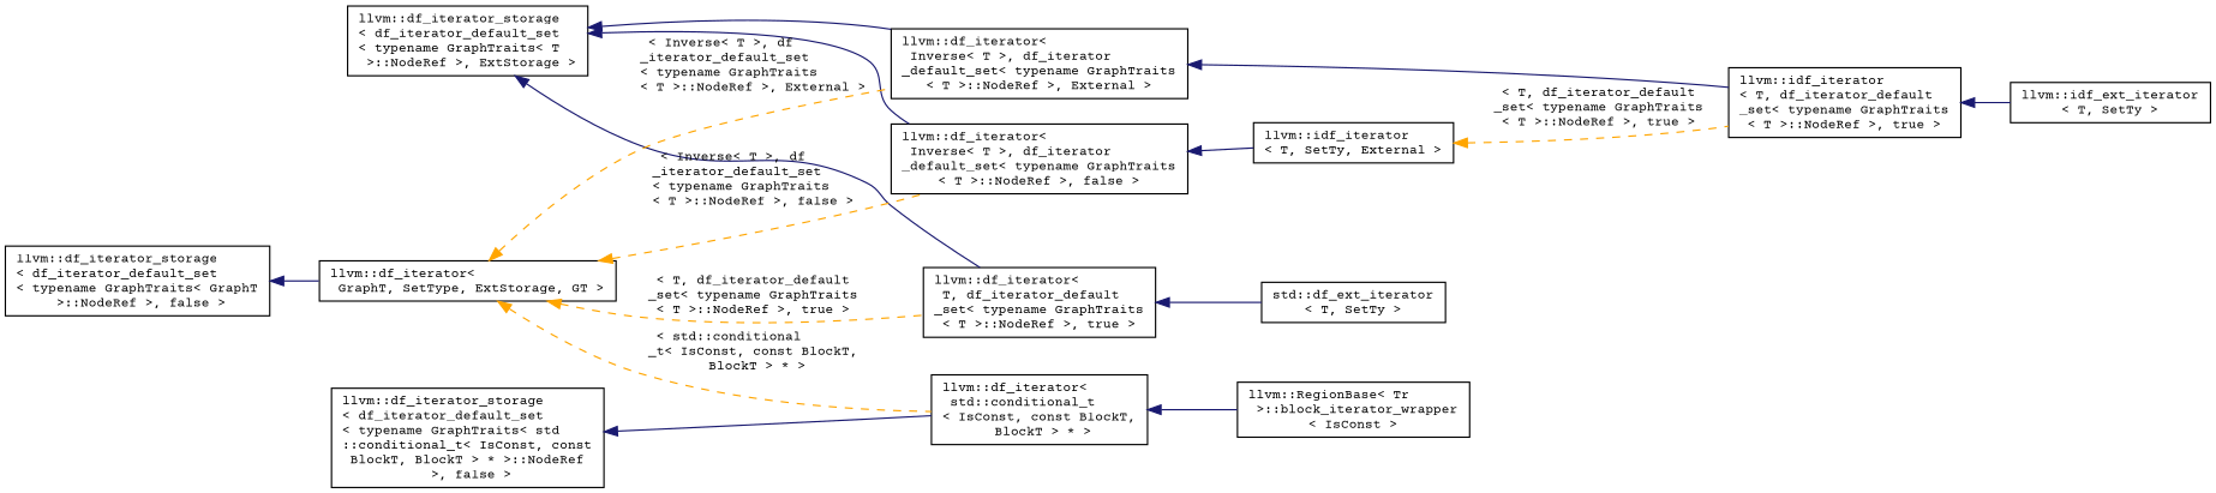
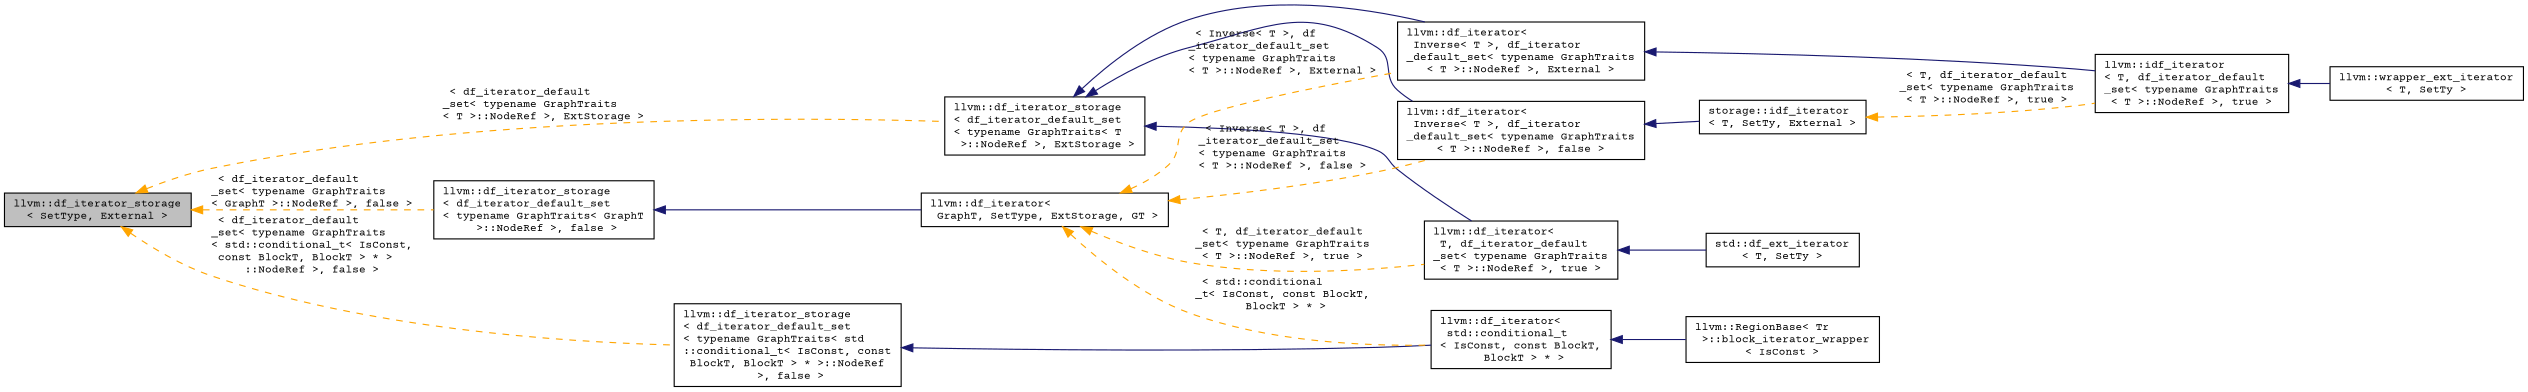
  digraph {
    fontname="Courier Prime"
    rankdir=LR
    node [color=black fontname="Courier Prime" fontsize=10 shape=record]
    edge [color=midnightblue dir=back fontname="Courier Prime" fontsize=10 labelfontname=Helvetica labelfontsize=10 style=solid]
+   n1 [fillcolor=grey75 fontcolor=black height=0.2 label="llvm::df_iterator_storage\l\< SetType, External \>" style=filled width=0.4]
    n2 [height=0.2 label="llvm::df_iterator_storage\l\< df_iterator_default_set\l\< typename GraphTraits\< T\l \>::NodeRef \>, ExtStorage \>" width=0.4]
    n3 [height=0.2 label="llvm::df_iterator_storage\l\< df_iterator_default_set\l\< typename GraphTraits\< GraphT\l \>::NodeRef \>, false \>" width=0.4]
    n4 [height=0.2 label="llvm::df_iterator_storage\l\< df_iterator_default_set\l\< typename GraphTraits\< std\l::conditional_t\< IsConst, const\l BlockT, BlockT \> * \>::NodeRef\l \>, false \>" width=0.4]
    n5 [height=0.2 label="llvm::df_iterator\<\l Inverse\< T \>, df_iterator\l_default_set\< typename GraphTraits\l\< T \>::NodeRef \>, External \>" width=0.4]
    n6 [height=0.2 label="llvm::df_iterator\<\l Inverse\< T \>, df_iterator\l_default_set\< typename GraphTraits\l\< T \>::NodeRef \>, false \>" width=0.4]
    n7 [height=0.2 label="llvm::df_iterator\<\l T, df_iterator_default\l_set\< typename GraphTraits\l\< T \>::NodeRef \>, true \>" width=0.4]
    n8 [height=0.2 label="llvm::df_iterator\<\l GraphT, SetType, ExtStorage, GT \>" width=0.4]
    n9 [height=0.2 label="llvm::df_iterator\<\l std::conditional_t\l\< IsConst, const BlockT,\l BlockT \> * \>" width=0.4]
    n10 [height=0.2 label="llvm::idf_iterator\l\< T, df_iterator_default\l_set\< typename GraphTraits\l\< T \>::NodeRef \>, true \>" width=0.4]
-   n11 [height=0.2 label="llvm::idf_iterator\l\< T, SetTy, External \>" width=0.4]
+   n11 [height=0.2 label="storage::idf_iterator\l\< T, SetTy, External \>" width=0.4]
    n12 [height=0.2 label="std::df_ext_iterator\l\< T, SetTy \>" width=0.4]
-   n13 [height=0.2 label="llvm::idf_ext_iterator\l\< T, SetTy \>" width=0.4]
+   n13 [height=0.2 label="llvm::wrapper_ext_iterator\l\< T, SetTy \>" width=0.4]
    n14 [height=0.2 label="llvm::RegionBase\< Tr\l \>::block_iterator_wrapper\l\< IsConst \>" width=0.4]
+   n1 -> n2 [color=orange label=" \< df_iterator_default\l_set\< typename GraphTraits\l\< T \>::NodeRef \>, ExtStorage \>" style=dashed]
+   n1 -> n3 [color=orange label=" \< df_iterator_default\l_set\< typename GraphTraits\l\< GraphT \>::NodeRef \>, false \>" style=dashed]
+   n1 -> n4 [color=orange label=" \< df_iterator_default\l_set\< typename GraphTraits\l\< std::conditional_t\< IsConst,\l const BlockT, BlockT \> * \>\l::NodeRef \>, false \>" style=dashed]
    n2 -> n5
    n2 -> n6
    n2 -> n7
    n3 -> n8
    n4 -> n9
    n5 -> n10
    n6 -> n11
    n7 -> n12
    n8 -> n5 [color=orange label=" \< Inverse\< T \>, df\l_iterator_default_set\l\< typename GraphTraits\l\< T \>::NodeRef \>, External \>" style=dashed]
    n8 -> n6 [color=orange label=" \< Inverse\< T \>, df\l_iterator_default_set\l\< typename GraphTraits\l\< T \>::NodeRef \>, false \>" style=dashed]
    n8 -> n7 [color=orange label=" \< T, df_iterator_default\l_set\< typename GraphTraits\l\< T \>::NodeRef \>, true \>" style=dashed]
    n8 -> n9 [color=orange label=" \< std::conditional\l_t\< IsConst, const BlockT,\l BlockT \> * \>" style=dashed]
    n9 -> n14
    n10 -> n13
    n11 -> n10 [color=orange label=" \< T, df_iterator_default\l_set\< typename GraphTraits\l\< T \>::NodeRef \>, true \>" style=dashed]
  }
